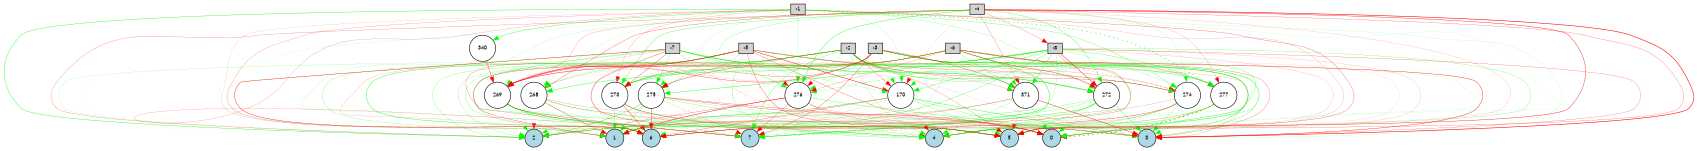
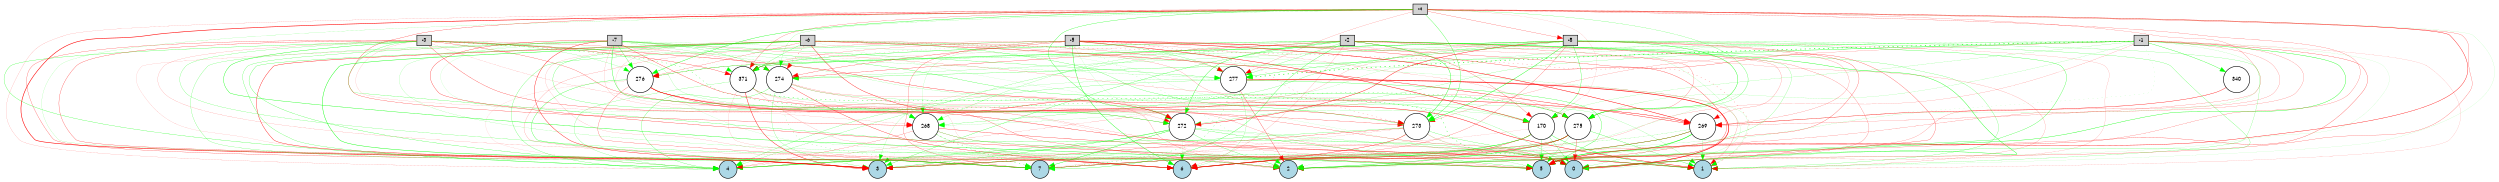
  digraph {
    fontname=Lato
    node [fillcolor=white fontname=Lato fontsize=9 shape=circle style=filled]
    edge [color=green fontname=Lato style=solid]
    -1 [fillcolor=lightgray height=0.2 shape=box width=0.2]
    0 [fillcolor=lightblue height=0.2 width=0.2]
    1 [fillcolor=lightblue height=0.2 width=0.2]
    2 [fillcolor=lightblue height=0.2 width=0.2]
    3 [fillcolor=lightblue height=0.2 width=0.2]
    4 [fillcolor=lightblue height=0.2 width=0.2]
    5 [fillcolor=lightblue height=0.2 width=0.2]
    6 [fillcolor=lightblue height=0.2 width=0.2]
    7 [fillcolor=lightblue height=0.2 width=0.2]
    268 [height=0.2 width=0.2]
    269 [height=0.2 width=0.2]
    n12 [height=0.2 label=170 width=0.2]
    n13 [height=0.2 label=371 width=0.2]
    272 [height=0.2 width=0.2]
    273 [height=0.2 width=0.2]
    274 [height=0.2 width=0.2]
    275 [height=0.2 width=0.2]
    276 [height=0.2 width=0.2]
    277 [height=0.2 width=0.2]
    340 [height=0.2 width=0.2]
    -2 [fillcolor=lightgray height=0.2 shape=box width=0.2]
    -3 [fillcolor=lightgray height=0.2 shape=box width=0.2]
    -4 [fillcolor=lightgray height=0.2 shape=box width=0.2]
    -8 [fillcolor=lightgray height=0.2 shape=box width=0.2]
    -5 [fillcolor=lightgray height=0.2 shape=box width=0.2]
    -6 [fillcolor=lightgray height=0.2 shape=box width=0.2]
    -7 [fillcolor=lightgray height=0.2 shape=box width=0.2]
    -1 -> 0 [penwidth=0.10530642605942098]
    -1 -> 1 [color=red penwidth=0.145667253654081]
    -1 -> 2 [penwidth=0.5905700691506729]
    -1 -> 3 [penwidth=0.15525727647696755]
    -1 -> 4 [color=red penwidth=0.200490685087535]
    -1 -> 5 [color=red penwidth=0.39858022146360483]
    -1 -> 6 [color=red penwidth=0.26443286483560435]
    -1 -> 7 [color=red penwidth=0.24635814690413838]
    -1 -> 268 [penwidth=0.15723934727257938]
    -1 -> 269 [penwidth=0.1545550558227865 style=dotted]
    -1 -> n12 [penwidth=0.20694435614112217]
    -1 -> n13 [penwidth=0.11469453893593048 style=dotted]
    -1 -> 272 [penwidth=0.2588810645124991]
    -1 -> 273 [color=red penwidth=0.24035169197595607]
    -1 -> 274 [penwidth=0.38931163431881033]
    -1 -> 275 [penwidth=0.17537104975446244]
    -1 -> 276 [penwidth=0.2653859376504829]
    -1 -> 277 [penwidth=1.0759031908584098 style=dotted]
    -1 -> 340 [penwidth=0.5200817306970098]
    268 -> 0 [color=red penwidth=0.2357244165096832]
    268 -> 1 [color=red penwidth=0.4908447577453372]
    268 -> 2 [color=red penwidth=0.17713153314681235 style=dotted]
    268 -> 3 [penwidth=0.16771712116783122 style=dotted]
    268 -> 4 [color=red penwidth=0.281950689618522]
    268 -> 5 [penwidth=0.32397349819835697]
    268 -> 6 [penwidth=0.20197963982468176]
    268 -> 7 [penwidth=0.5593379361864169 style=dotted]
    269 -> 0 [penwidth=0.24462307780894507]
    269 -> 1 [penwidth=0.21331787541818162]
    269 -> 2 [penwidth=0.12409291136747395]
    269 -> 3 [penwidth=0.19630590710397672 style=dotted]
    269 -> 4 [penwidth=0.15493995477186778]
    269 -> 5 [penwidth=0.9094539112696152]
    269 -> 6 [penwidth=0.5334388512028612]
    269 -> 7 [color=red penwidth=0.4747184987856795]
    n12 -> 0 [penwidth=0.3531382129393421]
    n12 -> 1 [penwidth=0.5211131358485551]
    n12 -> 2 [color=red penwidth=0.13145023511483994]
    n12 -> 3 [penwidth=0.6199407482593842]
    n12 -> 4 [color=red penwidth=0.14126952490532196]
    n12 -> 5 [penwidth=0.3547359368169034]
    n12 -> 6 [color=red penwidth=0.41658750630584973]
    n12 -> 7 [penwidth=0.26879656630596516]
    n13 -> 0 [penwidth=0.6680168399157168 style=dotted]
    n13 -> 1 [penwidth=0.22497036622211775]
    n13 -> 2 [color=red penwidth=0.1088687953416913]
    n13 -> 3 [color=red penwidth=0.6871165614071546]
    n13 -> 4 [penwidth=0.28390831445557996]
-   n13 -> 5 [color=red penwidth=0.19168795588059134]
+   n13 -> 272 [color=red penwidth=0.19168795588059134]
    n13 -> 6 [color=red penwidth=0.17356014929452673]
    n13 -> 7 [color=red penwidth=0.1476489129511361]
    272 -> 0 [penwidth=0.13132005387650394]
    272 -> 1 [penwidth=0.23079959524610497]
    272 -> 2 [penwidth=0.3878899936784199]
    272 -> 3 [penwidth=0.46001980549582944]
    272 -> 4 [penwidth=0.4331703417196868]
    272 -> 5 [penwidth=0.3962961890420542]
    272 -> 6 [penwidth=0.10147764539265271]
    272 -> 7 [penwidth=0.618451302903173]
    273 -> 0 [color=red penwidth=0.19398128340675608]
    273 -> 1 [penwidth=0.3645599050579078]
    273 -> 2 [penwidth=0.12435067104386849]
    273 -> 3 [color=red penwidth=0.37368768701823296]
    273 -> 4 [penwidth=0.3566022183197336]
    273 -> 5 [penwidth=0.14061842263640512]
    273 -> 6 [color=red penwidth=0.5770547536791769]
    273 -> 7 [color=red penwidth=0.13103525589547974]
    274 -> 0 [penwidth=0.2631700376200804]
    274 -> 2 [color=red penwidth=0.235568975989024]
    274 -> 3 [penwidth=0.27941707414516354]
    274 -> 4 [penwidth=0.37342028550081485]
    274 -> 5 [color=red penwidth=0.22661179047962987]
    274 -> 6 [color=red penwidth=0.525558145479817]
    274 -> 7 [penwidth=0.3256967056164821 style=dotted]
    275 -> 0 [color=red penwidth=0.4440828945845088]
    275 -> 1 [penwidth=0.39297261937056094]
    275 -> 2 [penwidth=0.6042399227957881]
    275 -> 3 [color=red penwidth=0.38746130748651764]
    275 -> 4 [penwidth=0.32610402766539526]
    275 -> 5 [penwidth=0.21663317234677076]
    275 -> 6 [color=red penwidth=0.6181955352646927]
    275 -> 7 [color=red penwidth=0.1839741596405146]
    276 -> 0 [color=red penwidth=0.34121392588775035]
    276 -> 1 [color=red penwidth=0.7442576188760384]
    276 -> 2 [color=red penwidth=0.3662443832038689]
    276 -> 3 [penwidth=0.4755541099535846]
    276 -> 4 [color=red penwidth=0.10167897691472969]
    276 -> 5 [color=red penwidth=0.20373538949360817]
    276 -> 6 [penwidth=0.12303402892970494]
    276 -> 7 [color=red penwidth=0.3588603650891019]
-   277 -> 0 [color=red penwidth=1.0977651571298856 style=dotted]
+   277 -> 0 [color=red penwidth=1.0977651571298856]
    277 -> 1 [color=red penwidth=0.24249066543168854]
+   277 -> 2 [color=red penwidth=0.4423252027542368]
    277 -> 3 [penwidth=0.18463202424014946]
    277 -> 4 [penwidth=0.3106568906303504]
    277 -> 5 [penwidth=0.45872254702310555]
    277 -> 6 [penwidth=0.23535723704452893]
    277 -> 7 [penwidth=0.45858097168100764 style=dotted]
    340 -> 269 [color=red penwidth=0.6176215498016085]
    -2 -> 0 [penwidth=0.6271205543417343]
    -2 -> 1 [penwidth=0.3232539165466978]
    -2 -> 2 [penwidth=0.2708301856055675]
    -2 -> 3 [penwidth=0.4163096481808043]
    -2 -> 4 [penwidth=0.2857050638589843]
    -2 -> 5 [color=red penwidth=0.28780118304696234]
    -2 -> 6 [color=red penwidth=0.17889043967920373]
    -2 -> 7 [penwidth=0.4500374738447044]
    -2 -> 268 [penwidth=0.2449432948007005]
    -2 -> 269 [color=red penwidth=0.2401114272731982]
    -2 -> n12 [color=red penwidth=0.33294039995922486]
    -2 -> n13 [penwidth=0.5331932806651469]
    -2 -> 272 [penwidth=0.552156722545609]
    -2 -> 273 [penwidth=0.613559258676247]
    -2 -> 274 [color=red penwidth=0.41968147715294224]
    -2 -> 275 [color=red penwidth=0.30285673498473964]
    -2 -> 276 [color=red penwidth=0.10062127441009439]
    -2 -> 277 [penwidth=0.340374428521586]
    -3 -> 0 [penwidth=0.38516006278727]
    -3 -> 1 [color=red penwidth=0.42561193410917897]
    -3 -> 2 [penwidth=0.314109514520839]
    -3 -> 3 [color=red penwidth=0.37305569740011646]
    -3 -> 4 [penwidth=0.42734106441061326]
    -3 -> 5 [penwidth=0.6141981636713895]
    -3 -> 6 [color=red penwidth=0.17678915143459173]
    -3 -> 7 [color=red penwidth=0.4060222107013981]
    -3 -> 268 [color=red penwidth=0.13855165680190085]
    -3 -> 269 [color=red penwidth=0.512191185126496]
    -3 -> n12 [penwidth=0.20979605646019184]
    -3 -> n13 [color=red penwidth=0.4520011634685759]
    -3 -> 272 [color=red penwidth=0.14806511862144525]
    -3 -> 273 [color=red penwidth=0.3785956736638738]
    -3 -> 274 [color=red penwidth=0.2643296383926391]
    -3 -> 275 [penwidth=0.49909972411825476 style=dotted]
    -3 -> 276 [penwidth=0.2385714266558465]
    -3 -> 277 [penwidth=0.17626582519460243]
    -4 -> 0 [color=red penwidth=0.3363112994891833]
    -4 -> 1 [penwidth=0.11272660247840399]
    -4 -> 2 [color=red penwidth=0.2928615163103635]
    -4 -> 3 [color=red penwidth=0.9685341293957977]
    -4 -> 4 [color=red penwidth=0.16827805028127513]
    -4 -> 5 [color=red penwidth=0.6353050889905033]
    -4 -> 7 [penwidth=0.17320399010084533]
    -4 -> 268 [color=red penwidth=0.41376200296243215]
    -4 -> 269 [color=red penwidth=0.2613773149875293]
    -4 -> n12 [color=red penwidth=0.11571655005459451]
    -4 -> n13 [color=red penwidth=0.31389534137850733]
    -4 -> 272 [penwidth=0.47887238631572815]
    -4 -> 273 [penwidth=0.4564430935427928]
    -4 -> 274 [penwidth=0.1892180592907997]
    -4 -> 275 [penwidth=0.30012286418816286]
    -4 -> 276 [penwidth=0.5958304612304577]
    -4 -> 277 [color=red penwidth=0.21892413450473602]
    -4 -> -8 [color=red penwidth=0.30673359286748947]
    -8 -> 0 [penwidth=0.33922979748693827]
    -8 -> 1 [penwidth=0.27240958006342064]
    -8 -> 2 [penwidth=0.4600392966995289]
    -8 -> 3 [color=red penwidth=0.3195509878332897]
    -8 -> 4 [color=red penwidth=0.17686291755917594]
    -8 -> 5 [color=red penwidth=0.17111021779550212]
    -8 -> 6 [color=red penwidth=0.38406137718643163]
    -8 -> 7 [penwidth=0.12596058783079478]
    -8 -> 268 [penwidth=0.31592866928325836]
    -8 -> 269 [color=red penwidth=0.24800352248358876]
    -8 -> n12 [penwidth=0.4615539997574085]
    -8 -> n13 [penwidth=0.5491045639927863]
    -8 -> 272 [color=red penwidth=0.6797146755792466]
    -8 -> 273 [penwidth=0.634053857505453]
    -8 -> 274 [penwidth=0.24313722450188446]
    -8 -> 275 [penwidth=0.62712365993245]
    -8 -> 276 [penwidth=0.3084592135295386]
    -8 -> 277 [penwidth=0.4338486709734879]
    -5 -> 0 [color=red penwidth=0.39608890196072977]
    -5 -> 1 [color=red penwidth=0.20892671346959138]
    -5 -> 2 [penwidth=0.2316106149931989 style=dotted]
    -5 -> 3 [color=red penwidth=0.21937661984054208]
    -5 -> 4 [penwidth=0.35340027736412116]
    -5 -> 5 [color=red penwidth=0.4606968514119665]
    -5 -> 6 [penwidth=0.6221146540723953]
    -5 -> 7 [color=red penwidth=0.34296665684396027]
    -5 -> 268 [penwidth=0.1512430374413622]
    -5 -> 269 [color=red penwidth=0.8113801933470134]
    -5 -> n12 [color=red penwidth=0.7615170123575704]
    -5 -> n13 [color=red penwidth=0.24021410952709474]
    -5 -> 272 [penwidth=0.11055612830319524]
    -5 -> 273 [color=red penwidth=0.2747074259197374 style=dotted]
    -5 -> 274 [color=red penwidth=0.39055896724811934]
    -5 -> 275 [color=red penwidth=0.17599184663923478]
    -5 -> 276 [color=red penwidth=0.19513554955788204 style=dotted]
    -5 -> 277 [penwidth=0.3149088106206982]
    -6 -> 0 [penwidth=0.1553100911206935]
    -6 -> 1 [color=red penwidth=0.3247739317832782 style=dotted]
-   -6 -> 2 [penwidth=0.12805840739031638]
+   -6 -> 2 [color=red penwidth=0.12805840739031638]
    -6 -> 3 [color=red penwidth=0.6263548782394909]
    -6 -> 4 [penwidth=0.4035756587515771]
-   -6 -> 5 [color=red penwidth=0.10949176424626589]
+   -6 -> 5 [penwidth=0.10949176424626589]
    -6 -> 6 [color=red penwidth=0.15922616455446661]
    -6 -> 7 [penwidth=0.7079959819024025]
    -6 -> 268 [penwidth=0.3632784660758228]
    -6 -> 269 [color=red penwidth=0.5958289826476347]
    -6 -> n12 [penwidth=0.10833646424377792]
    -6 -> n13 [penwidth=0.351910571922317]
    -6 -> 272 [color=red penwidth=0.6008944704222404]
    -6 -> 273 [penwidth=0.3900515457616739]
    -6 -> 274 [color=red penwidth=0.4654797100040067 style=dotted]
    -6 -> 275 [color=red penwidth=0.23247639002458836]
    -6 -> 276 [color=red penwidth=0.2866525693283984]
    -6 -> 277 [color=red penwidth=0.26203454536439624]
    -7 -> 0 [color=red penwidth=0.15486686020063145]
    -7 -> 1 [penwidth=0.1438564664512312]
    -7 -> 2 [penwidth=0.19316139186921757]
    -7 -> 3 [color=red penwidth=0.13041567365167495]
    -7 -> 4 [penwidth=0.3603267797849171]
    -7 -> 5 [color=red penwidth=0.47718885884372786]
    -7 -> 6 [color=red penwidth=0.6402003991529664]
    -7 -> 7 [penwidth=0.30834600138201723]
    -7 -> 268 [penwidth=0.11824722788748228]
    -7 -> 269 [color=red penwidth=0.22510617302258404]
    -7 -> n12 [penwidth=0.1978424816236744]
    -7 -> n13 [penwidth=0.15772678130954215 style=dotted]
    -7 -> 272 [penwidth=0.557334043699873]
    -7 -> 273 [color=red penwidth=0.455775929243578]
    -7 -> 274 [penwidth=0.3217938139639178]
    -7 -> 275 [penwidth=0.42707244497139096]
    -7 -> 276 [penwidth=0.4011828229771357]
    -7 -> 277 [penwidth=0.36846039875610037]
  }
